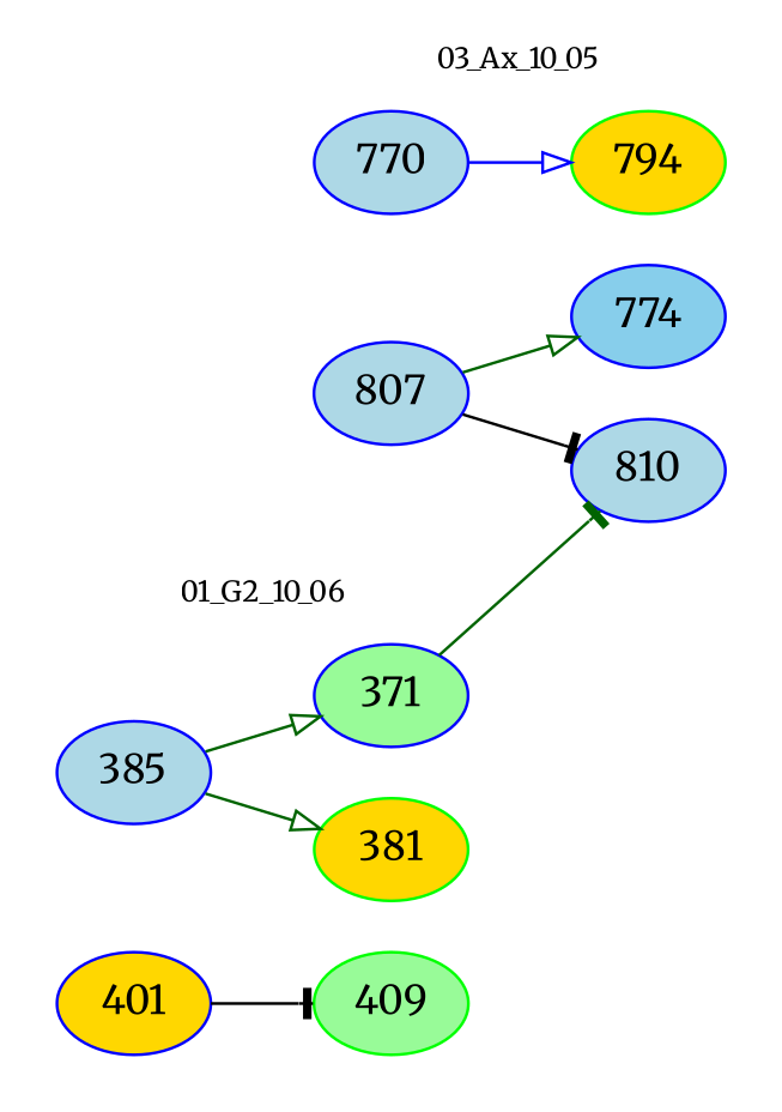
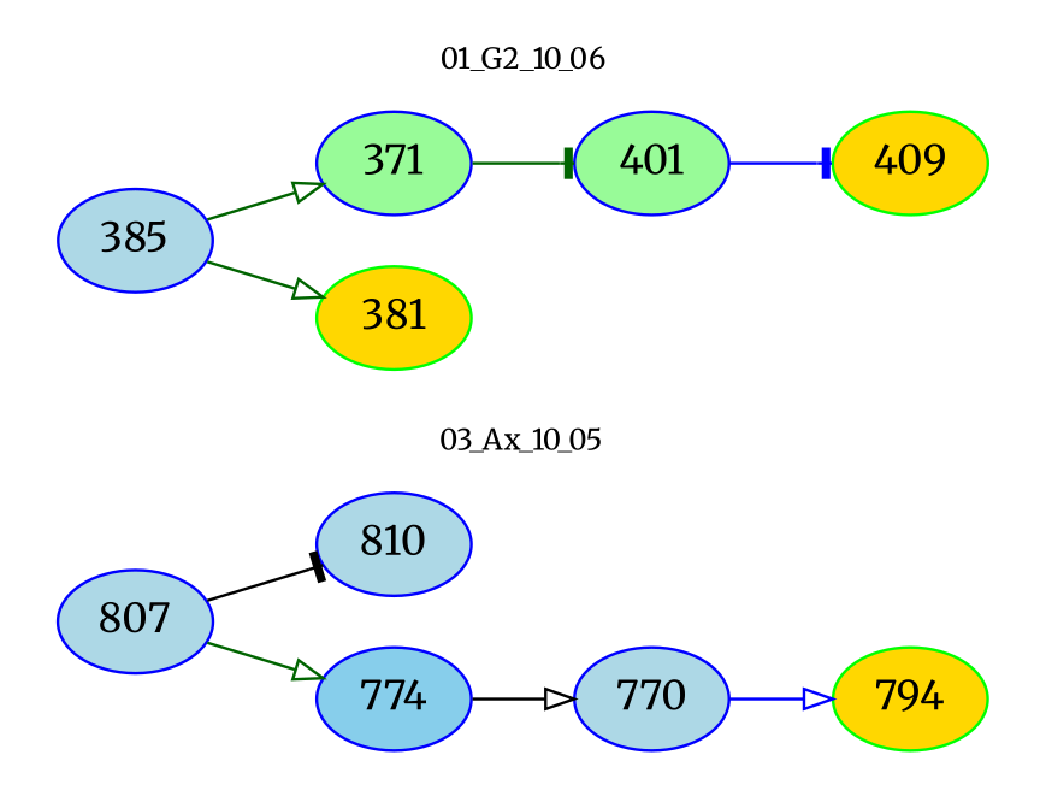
  digraph {
    fontname=Merriweather
    rankdir=LR
    node [color=blue fillcolor=lightblue fontname=Merriweather style=filled]
    edge [arrowhead=onormal color=darkgreen fontname=Merriweather]
    n1 [label=807]
    n2 [fillcolor=skyblue label=774]
    n3 [label=810]
    n4 [label=770]
    n5 [color=green fillcolor=gold label=794]
    n6 [label=385]
    n7 [color=green fillcolor=gold label=381]
    n8 [fillcolor=palegreen label=371]
-   n9 [fillcolor=gold label=401]
-   n10 [color=green fillcolor=palegreen label=409]
+   n9 [fillcolor=palegreen label=401]
+   n10 [color=green fillcolor=gold label=409]
    subgraph cluster_1 {
      color=white
      fontsize=10
      label="03_Ax_10_05"
      n1
      n2
      n3
      n4
      n5
    }
    subgraph cluster_2 {
      color=white
      fontsize=10
      label="01_G2_10_06"
      n6
      n7
      n8
      n9
      n10
    }
    n1 -> n2
    n1 -> n3 [arrowhead=tee color=black]
+   n2 -> n4 [color=black]
    n4 -> n5 [color=blue]
    n6 -> n7
    n6 -> n8
-   n8 -> n3 [arrowhead=tee]
-   n9 -> n10 [arrowhead=tee color=black]
+   n8 -> n9 [arrowhead=tee]
+   n9 -> n10 [arrowhead=tee color=blue]
  }
